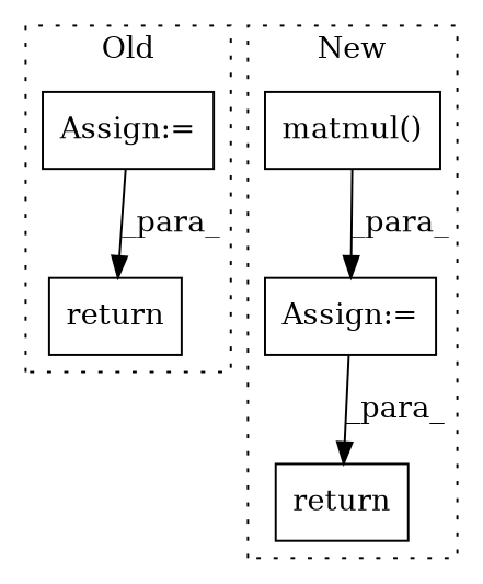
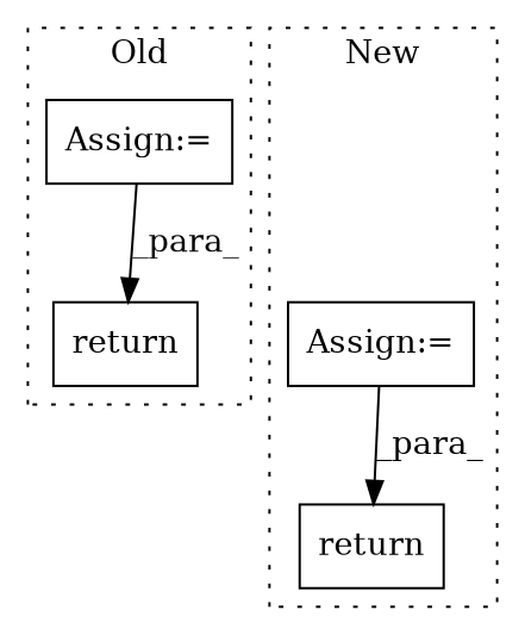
  digraph {
    node [a=93 l=7 shape=box]
    n1 [label=return s=3202]
    n2 [a=68 l=3 label="Assign:=" s=3063]
-   n3 [a=75 l="13,1" label="matmul()" s="3152,3185"]
    n4 [a=68 l=3 label="Assign:=" s=3149]
    n5 [label=return s=3238]
    subgraph cluster_1 {
      label=Old
      style=dotted
      n1
      n2
    }
    subgraph cluster_2 {
      label=New
      style=dotted
-     n3
      n4
      n5
    }
    n2 -> n1 [label=_para_]
-   n3 -> n4 [label=_para_]
    n4 -> n5 [label=_para_]
  }
